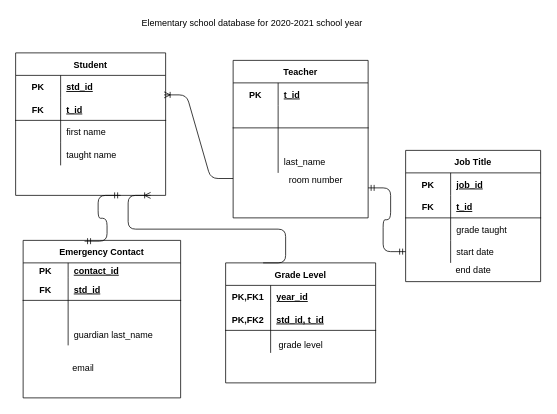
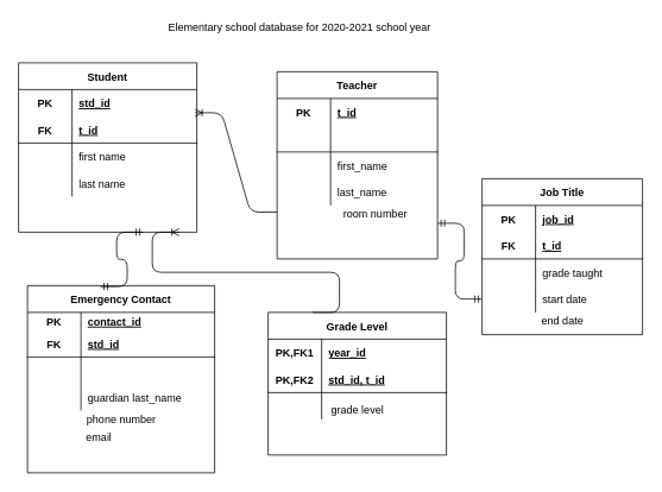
  <mxCell id="0" />
  <mxCell id="1" parent="0" />
  <mxCell id="2" value="Teacher" style="shape=table;startSize=30;container=1;collapsible=1;childLayout=tableLayout;fixedRows=1;rowLines=0;fontStyle=1;align=center;resizeLast=1;" parent="1" vertex="1"><mxGeometry x="310" y="80" width="180" height="210" as="geometry" /></mxCell>
  <mxCell id="3" value="" style="shape=partialRectangle;collapsible=0;dropTarget=0;pointerEvents=0;fillColor=none;top=0;left=0;bottom=0;right=0;points=[[0,0.5],[1,0.5]];portConstraint=eastwest;" parent="2" vertex="1"><mxGeometry y="30" width="180" height="30" as="geometry" /></mxCell>
  <mxCell id="4" value="PK" style="shape=partialRectangle;connectable=0;fillColor=none;top=0;left=0;bottom=0;right=0;fontStyle=1;overflow=hidden;" parent="3" vertex="1"><mxGeometry width="60" height="30" as="geometry" /></mxCell>
  <mxCell id="5" value="t_id" style="shape=partialRectangle;connectable=0;fillColor=none;top=0;left=0;bottom=0;right=0;align=left;spacingLeft=6;fontStyle=5;overflow=hidden;" parent="3" vertex="1"><mxGeometry x="60" width="120" height="30" as="geometry" /></mxCell>
  <mxCell id="6" value="" style="shape=partialRectangle;collapsible=0;dropTarget=0;pointerEvents=0;fillColor=none;top=0;left=0;bottom=1;right=0;points=[[0,0.5],[1,0.5]];portConstraint=eastwest;" parent="2" vertex="1"><mxGeometry y="60" width="180" height="30" as="geometry" /></mxCell>
  <mxCell id="7" value="" style="shape=partialRectangle;connectable=0;fillColor=none;top=0;left=0;bottom=0;right=0;fontStyle=1;overflow=hidden;" parent="6" vertex="1"><mxGeometry width="60" height="30" as="geometry" /></mxCell>
  <mxCell id="8" value="" style="shape=partialRectangle;connectable=0;fillColor=none;top=0;left=0;bottom=0;right=0;align=left;spacingLeft=6;fontStyle=5;overflow=hidden;verticalAlign=middle;" parent="6" vertex="1"><mxGeometry x="60" width="120" height="30" as="geometry" /></mxCell>
  <mxCell id="9" value="" style="shape=partialRectangle;collapsible=0;dropTarget=0;pointerEvents=0;fillColor=none;top=0;left=0;bottom=0;right=0;points=[[0,0.5],[1,0.5]];portConstraint=eastwest;" parent="2" vertex="1"><mxGeometry y="90" width="180" height="30" as="geometry" /></mxCell>
  <mxCell id="10" value="" style="shape=partialRectangle;connectable=0;fillColor=none;top=0;left=0;bottom=0;right=0;editable=1;overflow=hidden;" parent="9" vertex="1"><mxGeometry width="60" height="30" as="geometry" /></mxCell>
+ <mxCell id="11" value="first_name" style="shape=partialRectangle;connectable=0;fillColor=none;top=0;left=0;bottom=0;right=0;align=left;spacingLeft=6;overflow=hidden;" parent="9" vertex="1"><mxGeometry x="60" width="120" height="30" as="geometry" /></mxCell>
  <mxCell id="12" value="" style="shape=partialRectangle;collapsible=0;dropTarget=0;pointerEvents=0;fillColor=none;top=0;left=0;bottom=0;right=0;points=[[0,0.5],[1,0.5]];portConstraint=eastwest;" parent="2" vertex="1"><mxGeometry y="120" width="180" height="30" as="geometry" /></mxCell>
  <mxCell id="13" value="" style="shape=partialRectangle;connectable=0;fillColor=none;top=0;left=0;bottom=0;right=0;editable=1;overflow=hidden;" parent="12" vertex="1"><mxGeometry width="60" height="30" as="geometry" /></mxCell>
  <mxCell id="14" value="last_name" style="shape=partialRectangle;connectable=0;fillColor=none;top=0;left=0;bottom=0;right=0;align=left;spacingLeft=6;overflow=hidden;" parent="12" vertex="1"><mxGeometry x="60" width="120" height="30" as="geometry" /></mxCell>
  <mxCell id="15" value="Emergency Contact" style="shape=table;startSize=30;container=1;collapsible=1;childLayout=tableLayout;fixedRows=1;rowLines=0;fontStyle=1;align=center;resizeLast=1;" parent="1" vertex="1"><mxGeometry x="30" y="320" width="210" height="210" as="geometry" /></mxCell>
  <mxCell id="16" value="" style="shape=partialRectangle;collapsible=0;dropTarget=0;pointerEvents=0;fillColor=none;top=0;left=0;bottom=0;right=0;points=[[0,0.5],[1,0.5]];portConstraint=eastwest;" parent="15" vertex="1"><mxGeometry y="30" width="210" height="20" as="geometry" /></mxCell>
  <mxCell id="17" value="PK" style="shape=partialRectangle;connectable=0;fillColor=none;top=0;left=0;bottom=0;right=0;fontStyle=1;overflow=hidden;" parent="16" vertex="1"><mxGeometry width="60" height="20" as="geometry" /></mxCell>
  <mxCell id="18" value="contact_id" style="shape=partialRectangle;connectable=0;fillColor=none;top=0;left=0;bottom=0;right=0;align=left;spacingLeft=6;fontStyle=5;overflow=hidden;" parent="16" vertex="1"><mxGeometry x="60" width="150" height="20" as="geometry" /></mxCell>
  <mxCell id="19" value="" style="shape=partialRectangle;collapsible=0;dropTarget=0;pointerEvents=0;fillColor=none;top=0;left=0;bottom=1;right=0;points=[[0,0.5],[1,0.5]];portConstraint=eastwest;" parent="15" vertex="1"><mxGeometry y="50" width="210" height="30" as="geometry" /></mxCell>
  <mxCell id="20" value="FK" style="shape=partialRectangle;connectable=0;fillColor=none;top=0;left=0;bottom=0;right=0;fontStyle=1;overflow=hidden;" parent="19" vertex="1"><mxGeometry width="60" height="30" as="geometry" /></mxCell>
  <mxCell id="21" value="std_id" style="shape=partialRectangle;connectable=0;fillColor=none;top=0;left=0;bottom=0;right=0;align=left;spacingLeft=6;fontStyle=5;overflow=hidden;" parent="19" vertex="1"><mxGeometry x="60" width="150" height="30" as="geometry" /></mxCell>
  <mxCell id="22" value="" style="shape=partialRectangle;collapsible=0;dropTarget=0;pointerEvents=0;fillColor=none;top=0;left=0;bottom=0;right=0;points=[[0,0.5],[1,0.5]];portConstraint=eastwest;" parent="15" vertex="1"><mxGeometry y="80" width="210" height="30" as="geometry" /></mxCell>
  <mxCell id="23" value="" style="shape=partialRectangle;connectable=0;fillColor=none;top=0;left=0;bottom=0;right=0;editable=1;overflow=hidden;" parent="22" vertex="1"><mxGeometry width="60" height="30" as="geometry" /></mxCell>
  <mxCell id="24" value="" style="shape=partialRectangle;collapsible=0;dropTarget=0;pointerEvents=0;fillColor=none;top=0;left=0;bottom=0;right=0;points=[[0,0.5],[1,0.5]];portConstraint=eastwest;" parent="15" vertex="1"><mxGeometry y="110" width="210" height="30" as="geometry" /></mxCell>
  <mxCell id="25" value="" style="shape=partialRectangle;connectable=0;fillColor=none;top=0;left=0;bottom=0;right=0;editable=1;overflow=hidden;" parent="24" vertex="1"><mxGeometry width="60" height="30" as="geometry" /></mxCell>
  <mxCell id="26" value="guardian last_name" style="shape=partialRectangle;connectable=0;fillColor=none;top=0;left=0;bottom=0;right=0;align=left;spacingLeft=6;overflow=hidden;" parent="24" vertex="1"><mxGeometry x="60" width="150" height="30" as="geometry" /></mxCell>
  <mxCell id="27" value="Grade Level" style="shape=table;startSize=30;container=1;collapsible=1;childLayout=tableLayout;fixedRows=1;rowLines=0;fontStyle=1;align=center;resizeLast=1;" parent="1" vertex="1"><mxGeometry x="300" y="350" width="200" height="160" as="geometry" /></mxCell>
  <mxCell id="28" value="" style="shape=partialRectangle;collapsible=0;dropTarget=0;pointerEvents=0;fillColor=none;top=0;left=0;bottom=0;right=0;points=[[0,0.5],[1,0.5]];portConstraint=eastwest;" parent="27" vertex="1"><mxGeometry y="30" width="200" height="30" as="geometry" /></mxCell>
  <mxCell id="29" value="PK,FK1" style="shape=partialRectangle;connectable=0;fillColor=none;top=0;left=0;bottom=0;right=0;fontStyle=1;overflow=hidden;" parent="28" vertex="1"><mxGeometry width="60" height="30" as="geometry" /></mxCell>
  <mxCell id="30" value="year_id" style="shape=partialRectangle;connectable=0;fillColor=none;top=0;left=0;bottom=0;right=0;align=left;spacingLeft=6;fontStyle=5;overflow=hidden;" parent="28" vertex="1"><mxGeometry x="60" width="140" height="30" as="geometry" /></mxCell>
  <mxCell id="31" value="" style="shape=partialRectangle;collapsible=0;dropTarget=0;pointerEvents=0;fillColor=none;top=0;left=0;bottom=1;right=0;points=[[0,0.5],[1,0.5]];portConstraint=eastwest;" parent="27" vertex="1"><mxGeometry y="60" width="200" height="30" as="geometry" /></mxCell>
  <mxCell id="32" value="PK,FK2" style="shape=partialRectangle;connectable=0;fillColor=none;top=0;left=0;bottom=0;right=0;fontStyle=1;overflow=hidden;" parent="31" vertex="1"><mxGeometry width="60" height="30" as="geometry" /></mxCell>
  <mxCell id="33" value="std_id, t_id" style="shape=partialRectangle;connectable=0;fillColor=none;top=0;left=0;bottom=0;right=0;align=left;spacingLeft=6;fontStyle=5;overflow=hidden;" parent="31" vertex="1"><mxGeometry x="60" width="140" height="30" as="geometry" /></mxCell>
  <mxCell id="34" value="" style="shape=partialRectangle;collapsible=0;dropTarget=0;pointerEvents=0;fillColor=none;top=0;left=0;bottom=0;right=0;points=[[0,0.5],[1,0.5]];portConstraint=eastwest;" parent="27" vertex="1"><mxGeometry y="90" width="200" height="30" as="geometry" /></mxCell>
  <mxCell id="35" value="" style="shape=partialRectangle;connectable=0;fillColor=none;top=0;left=0;bottom=0;right=0;editable=1;overflow=hidden;" parent="34" vertex="1"><mxGeometry width="60" height="30" as="geometry" /></mxCell>
  <mxCell id="36" value="" style="shape=partialRectangle;connectable=0;fillColor=none;top=0;left=0;bottom=0;right=0;align=left;spacingLeft=6;overflow=hidden;" parent="34" vertex="1"><mxGeometry x="60" width="140" height="30" as="geometry" /></mxCell>
  <mxCell id="37" value="room number" style="text;html=1;align=center;verticalAlign=middle;resizable=0;points=[];autosize=1;strokeColor=none;" parent="1" vertex="1"><mxGeometry x="375" y="230" width="90" height="20" as="geometry" /></mxCell>
+ <mxCell id="38" value="phone number" style="text;html=1;align=center;verticalAlign=middle;resizable=0;points=[];autosize=1;strokeColor=none;" parent="1" vertex="1"><mxGeometry x="90" y="460" width="90" height="20" as="geometry" /></mxCell>
  <mxCell id="39" value="email" style="text;html=1;align=center;verticalAlign=middle;resizable=0;points=[];autosize=1;strokeColor=none;" parent="1" vertex="1"><mxGeometry x="90" y="480" width="40" height="20" as="geometry" /></mxCell>
  <mxCell id="40" value="grade level" style="text;html=1;align=center;verticalAlign=middle;resizable=0;points=[];autosize=1;strokeColor=none;" parent="1" vertex="1"><mxGeometry x="365" y="450" width="70" height="20" as="geometry" /></mxCell>
  <mxCell id="41" value="Job Title" style="shape=table;startSize=30;container=1;collapsible=1;childLayout=tableLayout;fixedRows=1;rowLines=0;fontStyle=1;align=center;resizeLast=1;" parent="1" vertex="1"><mxGeometry x="540" y="200" width="180" height="175" as="geometry" /></mxCell>
  <mxCell id="42" value="" style="shape=partialRectangle;collapsible=0;dropTarget=0;pointerEvents=0;fillColor=none;top=0;left=0;bottom=0;right=0;points=[[0,0.5],[1,0.5]];portConstraint=eastwest;" parent="41" vertex="1"><mxGeometry y="30" width="180" height="30" as="geometry" /></mxCell>
  <mxCell id="43" value="PK" style="shape=partialRectangle;connectable=0;fillColor=none;top=0;left=0;bottom=0;right=0;fontStyle=1;overflow=hidden;" parent="42" vertex="1"><mxGeometry width="60" height="30" as="geometry" /></mxCell>
  <mxCell id="44" value="job_id" style="shape=partialRectangle;connectable=0;fillColor=none;top=0;left=0;bottom=0;right=0;align=left;spacingLeft=6;fontStyle=5;overflow=hidden;" parent="42" vertex="1"><mxGeometry x="60" width="120" height="30" as="geometry" /></mxCell>
  <mxCell id="45" value="" style="shape=partialRectangle;collapsible=0;dropTarget=0;pointerEvents=0;fillColor=none;top=0;left=0;bottom=1;right=0;points=[[0,0.5],[1,0.5]];portConstraint=eastwest;" parent="41" vertex="1"><mxGeometry y="60" width="180" height="30" as="geometry" /></mxCell>
  <mxCell id="46" value="FK" style="shape=partialRectangle;connectable=0;fillColor=none;top=0;left=0;bottom=0;right=0;fontStyle=1;overflow=hidden;" parent="45" vertex="1"><mxGeometry width="60" height="30" as="geometry" /></mxCell>
  <mxCell id="47" value="t_id" style="shape=partialRectangle;connectable=0;fillColor=none;top=0;left=0;bottom=0;right=0;align=left;spacingLeft=6;fontStyle=5;overflow=hidden;" parent="45" vertex="1"><mxGeometry x="60" width="120" height="30" as="geometry" /></mxCell>
  <mxCell id="48" value="" style="shape=partialRectangle;collapsible=0;dropTarget=0;pointerEvents=0;fillColor=none;top=0;left=0;bottom=0;right=0;points=[[0,0.5],[1,0.5]];portConstraint=eastwest;" parent="41" vertex="1"><mxGeometry y="90" width="180" height="30" as="geometry" /></mxCell>
  <mxCell id="49" value="" style="shape=partialRectangle;connectable=0;fillColor=none;top=0;left=0;bottom=0;right=0;editable=1;overflow=hidden;" parent="48" vertex="1"><mxGeometry width="60" height="30" as="geometry" /></mxCell>
  <mxCell id="50" value="grade taught" style="shape=partialRectangle;connectable=0;fillColor=none;top=0;left=0;bottom=0;right=0;align=left;spacingLeft=6;overflow=hidden;" parent="48" vertex="1"><mxGeometry x="60" width="120" height="30" as="geometry" /></mxCell>
  <mxCell id="51" value="" style="shape=partialRectangle;collapsible=0;dropTarget=0;pointerEvents=0;fillColor=none;top=0;left=0;bottom=0;right=0;points=[[0,0.5],[1,0.5]];portConstraint=eastwest;" parent="41" vertex="1"><mxGeometry y="120" width="180" height="30" as="geometry" /></mxCell>
  <mxCell id="52" value="" style="shape=partialRectangle;connectable=0;fillColor=none;top=0;left=0;bottom=0;right=0;editable=1;overflow=hidden;" parent="51" vertex="1"><mxGeometry width="60" height="30" as="geometry" /></mxCell>
  <mxCell id="53" value="start date" style="shape=partialRectangle;connectable=0;fillColor=none;top=0;left=0;bottom=0;right=0;align=left;spacingLeft=6;overflow=hidden;" parent="51" vertex="1"><mxGeometry x="60" width="120" height="30" as="geometry" /></mxCell>
  <mxCell id="54" value="end date" style="text;html=1;align=center;verticalAlign=middle;resizable=0;points=[];autosize=1;strokeColor=none;" parent="1" vertex="1"><mxGeometry x="600" y="350" width="60" height="20" as="geometry" /></mxCell>
  <mxCell id="55" value="" style="edgeStyle=entityRelationEdgeStyle;fontSize=12;html=1;endArrow=ERmandOne;startArrow=ERmandOne;entryX=0;entryY=0.5;entryDx=0;entryDy=0;" parent="1" target="51" edge="1"><mxGeometry width="100" height="100" relative="1" as="geometry"><mxPoint x="490" y="250" as="sourcePoint" /><mxPoint x="530" y="230" as="targetPoint" /></mxGeometry></mxCell>
  <mxCell id="56" value="" style="edgeStyle=entityRelationEdgeStyle;fontSize=12;html=1;endArrow=ERmandOne;startArrow=ERmandOne;exitX=0.39;exitY=0.005;exitDx=0;exitDy=0;exitPerimeter=0;" parent="1" source="15" edge="1"><mxGeometry width="100" height="100" relative="1" as="geometry"><mxPoint x="110" y="330" as="sourcePoint" /><mxPoint x="160" y="260" as="targetPoint" /></mxGeometry></mxCell>
  <mxCell id="57" value="Student" style="shape=table;startSize=30;container=1;collapsible=1;childLayout=tableLayout;fixedRows=1;rowLines=0;fontStyle=1;align=center;resizeLast=1;" parent="1" vertex="1"><mxGeometry x="20" y="70" width="200" height="190" as="geometry" /></mxCell>
  <mxCell id="58" value="" style="shape=partialRectangle;collapsible=0;dropTarget=0;pointerEvents=0;fillColor=none;top=0;left=0;bottom=0;right=0;points=[[0,0.5],[1,0.5]];portConstraint=eastwest;" parent="57" vertex="1"><mxGeometry y="30" width="200" height="30" as="geometry" /></mxCell>
  <mxCell id="59" value="PK" style="shape=partialRectangle;connectable=0;fillColor=none;top=0;left=0;bottom=0;right=0;fontStyle=1;overflow=hidden;" parent="58" vertex="1"><mxGeometry width="60" height="30" as="geometry" /></mxCell>
  <mxCell id="60" value="std_id" style="shape=partialRectangle;connectable=0;fillColor=none;top=0;left=0;bottom=0;right=0;align=left;spacingLeft=6;fontStyle=5;overflow=hidden;" parent="58" vertex="1"><mxGeometry x="60" width="140" height="30" as="geometry" /></mxCell>
  <mxCell id="61" value="" style="shape=partialRectangle;collapsible=0;dropTarget=0;pointerEvents=0;fillColor=none;top=0;left=0;bottom=1;right=0;points=[[0,0.5],[1,0.5]];portConstraint=eastwest;" parent="57" vertex="1"><mxGeometry y="60" width="200" height="30" as="geometry" /></mxCell>
  <mxCell id="62" value="FK" style="shape=partialRectangle;connectable=0;fillColor=none;top=0;left=0;bottom=0;right=0;fontStyle=1;overflow=hidden;" parent="61" vertex="1"><mxGeometry width="60" height="30" as="geometry" /></mxCell>
  <mxCell id="63" value="t_id" style="shape=partialRectangle;connectable=0;fillColor=none;top=0;left=0;bottom=0;right=0;align=left;spacingLeft=6;fontStyle=5;overflow=hidden;" parent="61" vertex="1"><mxGeometry x="60" width="140" height="30" as="geometry" /></mxCell>
  <mxCell id="64" value="" style="shape=partialRectangle;collapsible=0;dropTarget=0;pointerEvents=0;fillColor=none;top=0;left=0;bottom=0;right=0;points=[[0,0.5],[1,0.5]];portConstraint=eastwest;" parent="57" vertex="1"><mxGeometry y="90" width="200" height="30" as="geometry" /></mxCell>
  <mxCell id="65" value="" style="shape=partialRectangle;connectable=0;fillColor=none;top=0;left=0;bottom=0;right=0;editable=1;overflow=hidden;" parent="64" vertex="1"><mxGeometry width="60" height="30" as="geometry" /></mxCell>
  <mxCell id="66" value="first name" style="shape=partialRectangle;connectable=0;fillColor=none;top=0;left=0;bottom=0;right=0;align=left;spacingLeft=6;overflow=hidden;" parent="64" vertex="1"><mxGeometry x="60" width="140" height="30" as="geometry" /></mxCell>
  <mxCell id="67" value="" style="shape=partialRectangle;collapsible=0;dropTarget=0;pointerEvents=0;fillColor=none;top=0;left=0;bottom=0;right=0;points=[[0,0.5],[1,0.5]];portConstraint=eastwest;" parent="57" vertex="1"><mxGeometry y="120" width="200" height="30" as="geometry" /></mxCell>
  <mxCell id="68" value="" style="shape=partialRectangle;connectable=0;fillColor=none;top=0;left=0;bottom=0;right=0;editable=1;overflow=hidden;" parent="67" vertex="1"><mxGeometry width="60" height="30" as="geometry" /></mxCell>
- <mxCell id="69" value="taught name" style="shape=partialRectangle;connectable=0;fillColor=none;top=0;left=0;bottom=0;right=0;align=left;spacingLeft=6;overflow=hidden;" parent="67" vertex="1"><mxGeometry x="60" width="140" height="30" as="geometry" /></mxCell>
+ <mxCell id="69" value="last name" style="shape=partialRectangle;connectable=0;fillColor=none;top=0;left=0;bottom=0;right=0;align=left;spacingLeft=6;overflow=hidden;" parent="67" vertex="1"><mxGeometry x="60" width="140" height="30" as="geometry" /></mxCell>
  <mxCell id="70" value="" style="edgeStyle=entityRelationEdgeStyle;fontSize=12;html=1;endArrow=ERoneToMany;exitX=0.25;exitY=0;exitDx=0;exitDy=0;" parent="1" source="27" edge="1"><mxGeometry width="100" height="100" relative="1" as="geometry"><mxPoint x="220" y="240" as="sourcePoint" /><mxPoint x="200" y="260" as="targetPoint" /></mxGeometry></mxCell>
  <mxCell id="71" value="" style="edgeStyle=entityRelationEdgeStyle;fontSize=12;html=1;endArrow=ERoneToMany;entryX=0.99;entryY=-0.133;entryDx=0;entryDy=0;entryPerimeter=0;exitX=0;exitY=0.75;exitDx=0;exitDy=0;" parent="1" source="2" target="61" edge="1"><mxGeometry width="100" height="100" relative="1" as="geometry"><mxPoint x="220" y="235" as="sourcePoint" /><mxPoint x="320" y="135" as="targetPoint" /></mxGeometry></mxCell>
  <mxCell id="72" value="Elementary school database for 2020-2021 school year" style="text;html=1;align=center;verticalAlign=middle;resizable=0;points=[];autosize=1;strokeColor=none;" vertex="1" parent="1"><mxGeometry x="180" y="20" width="310" height="20" as="geometry" /></mxCell>
